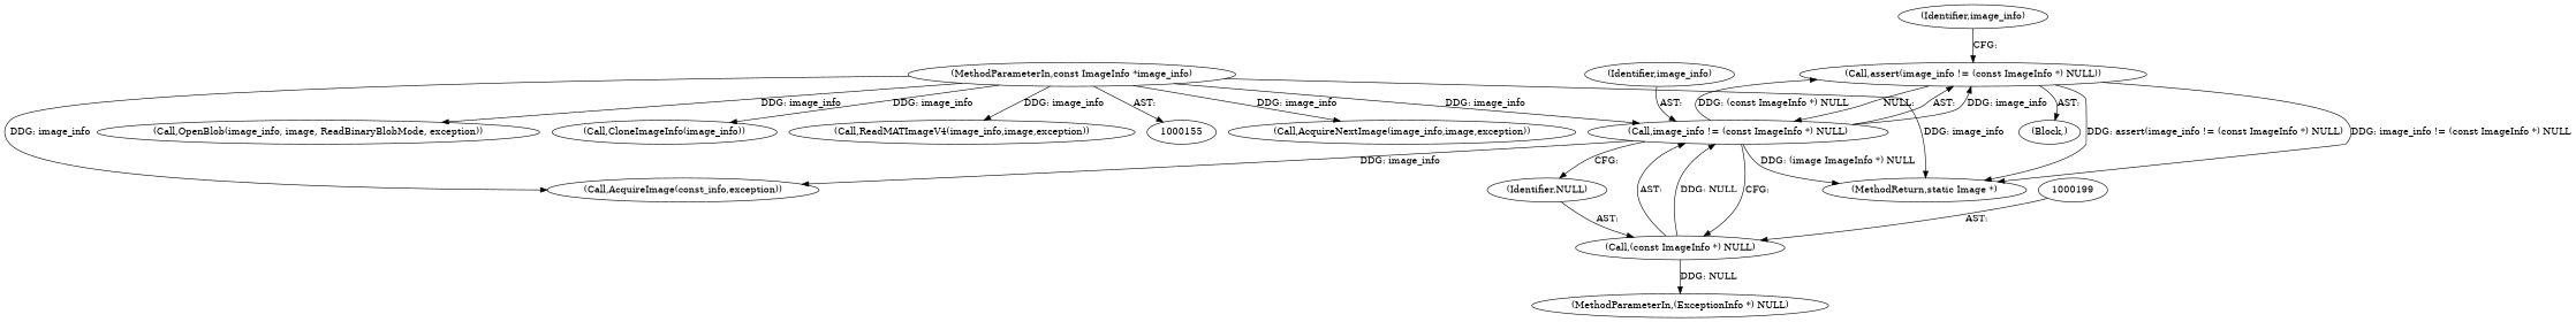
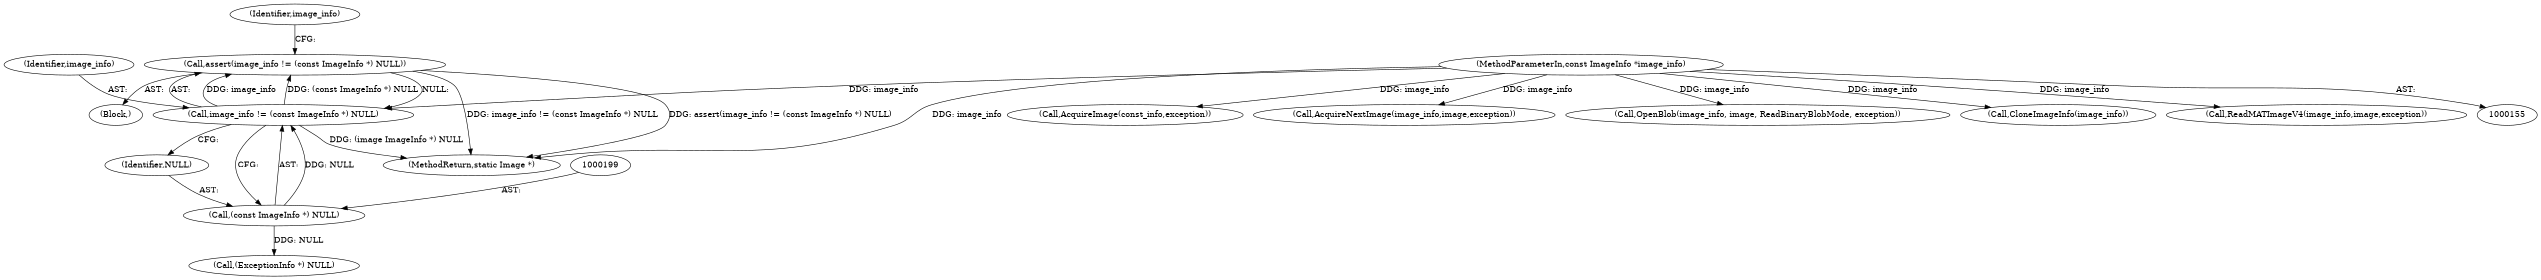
  digraph {
    n1 [label="(Call,assert(image_info != (const ImageInfo *) NULL))"]
    n2 [label="(Call,image_info != (const ImageInfo *) NULL)"]
    n3 [label="(Block,)"]
    n4 [label="(MethodReturn,static Image *)"]
    n5 [label="(Call,(const ImageInfo *) NULL)"]
    n6 [label="(Call,AcquireImage(const_info,exception))"]
    n7 [label="(Identifier,NULL)"]
-   n8 [label="(MethodParameterIn,(ExceptionInfo *) NULL)"]
+   n8 [label="(Call,(ExceptionInfo *) NULL)"]
    n9 [label="(MethodParameterIn,const ImageInfo *image_info)"]
    n10 [label="(Call,AcquireNextImage(image_info,image,exception))"]
    n11 [label="(Call,OpenBlob(image_info, image, ReadBinaryBlobMode, exception))"]
    n12 [label="(Call,CloneImageInfo(image_info))"]
    n13 [label="(Call,ReadMATImageV4(image_info,image,exception))"]
    1000155
    n15 [label="(Identifier,image_info)"]
    n16 [label="(Identifier,image_info)"]
    1000199
    n1 -> n2 [label="NULL: "]
    n1 -> n3 [label="AST: "]
    n1 -> n4 [label="DDG: assert(image_info != (const ImageInfo *) NULL)"]
    n1 -> n4 [label="DDG: image_info != (const ImageInfo *) NULL"]
    n2 -> n1 [label="AST: "]
    n2 -> n1 [label="DDG: image_info"]
    n2 -> n1 [label="DDG: (const ImageInfo *) NULL"]
    n2 -> n4 [label="DDG: (image ImageInfo *) NULL"]
    n2 -> n5 [label="CFG: "]
-   n2 -> n6 [label="DDG: image_info"]
    n2 -> n7 [label="CFG: "]
    n5 -> n2 [label="AST: "]
    n5 -> n2 [label="DDG: NULL"]
    n5 -> n8 [label="DDG: NULL"]
    n7 -> n5 [label="AST: "]
    n9 -> n2 [label="DDG: image_info"]
    n9 -> n4 [label="DDG: image_info"]
    n9 -> n6 [label="DDG: image_info"]
    n9 -> n10 [label="DDG: image_info"]
    n9 -> n11 [label="DDG: image_info"]
    n9 -> n12 [label="DDG: image_info"]
    n9 -> n13 [label="DDG: image_info"]
    n9 -> 1000155 [label="AST: "]
    n15 -> n1 [label="CFG: "]
    n16 -> n2 [label="AST: "]
    1000199 -> n5 [label="AST: "]
  }
